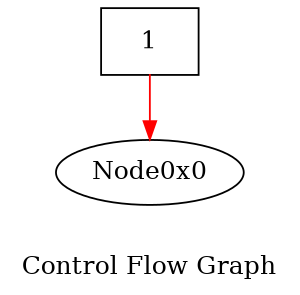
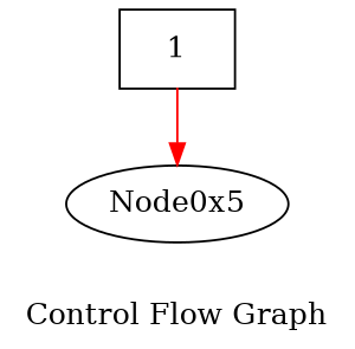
  digraph {
    label="Control Flow Graph"
    n1 [label="{1}" shape=record]
-   Node0x0
+   Node0x0 [label=Node0x5]
    n1 -> Node0x0 [color=red]
  }
